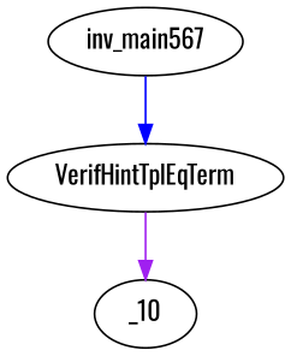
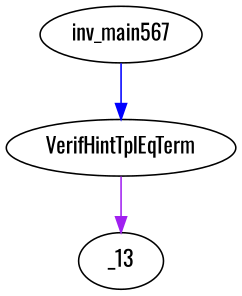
  digraph {
    fontname=Oswald
    node [fontname=Oswald]
    edge [fontname=Oswald]
    n1 [label=inv_main567]
    n2 [label=VerifHintTplEqTerm]
-   n3 [label=_10]
+   n3 [label=_13]
    n1 -> n2 [color=blue]
    n2 -> n3 [color=purple]
  }
